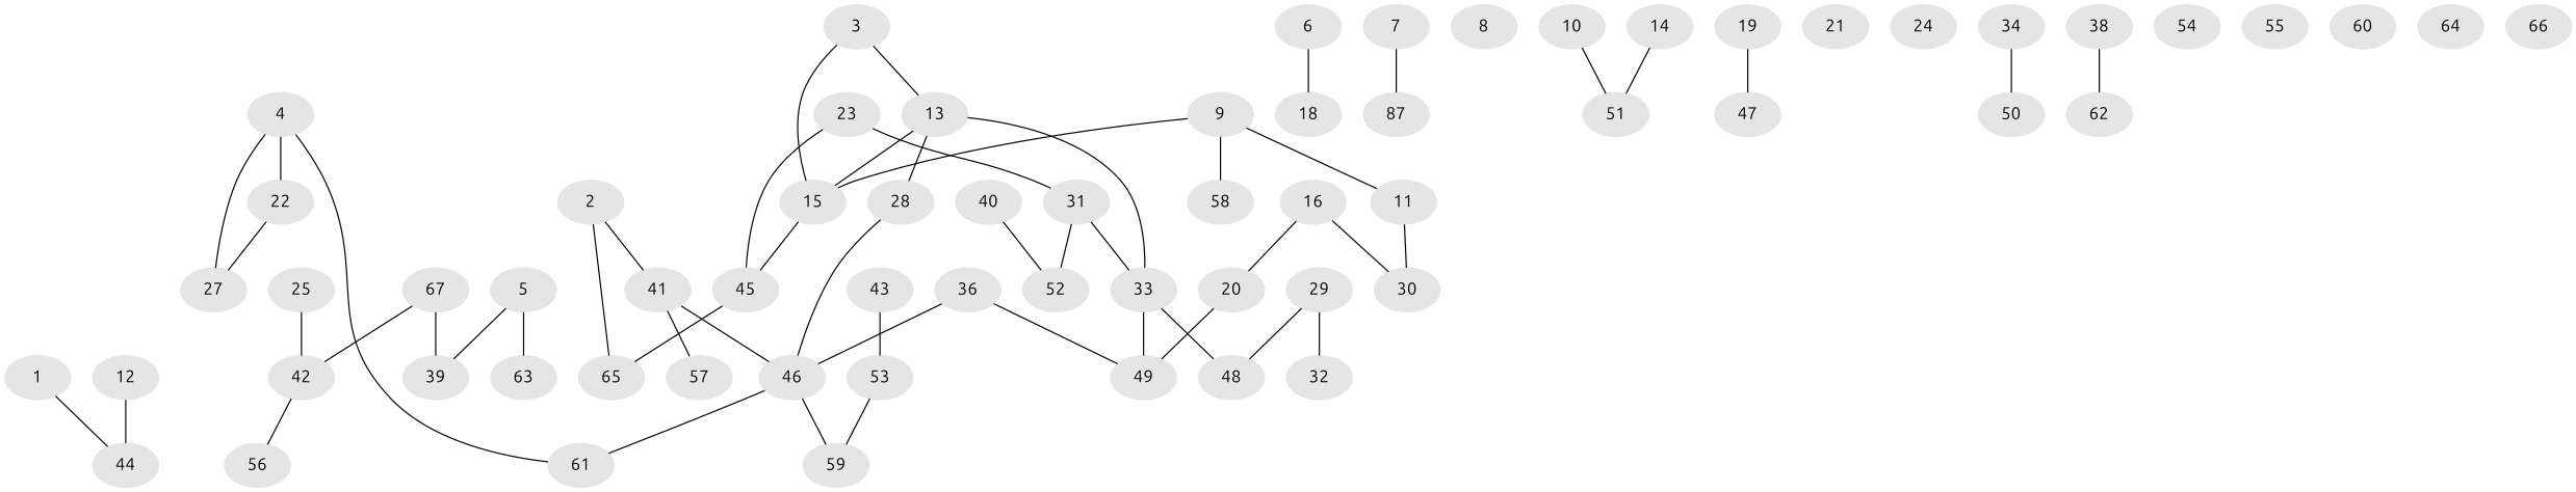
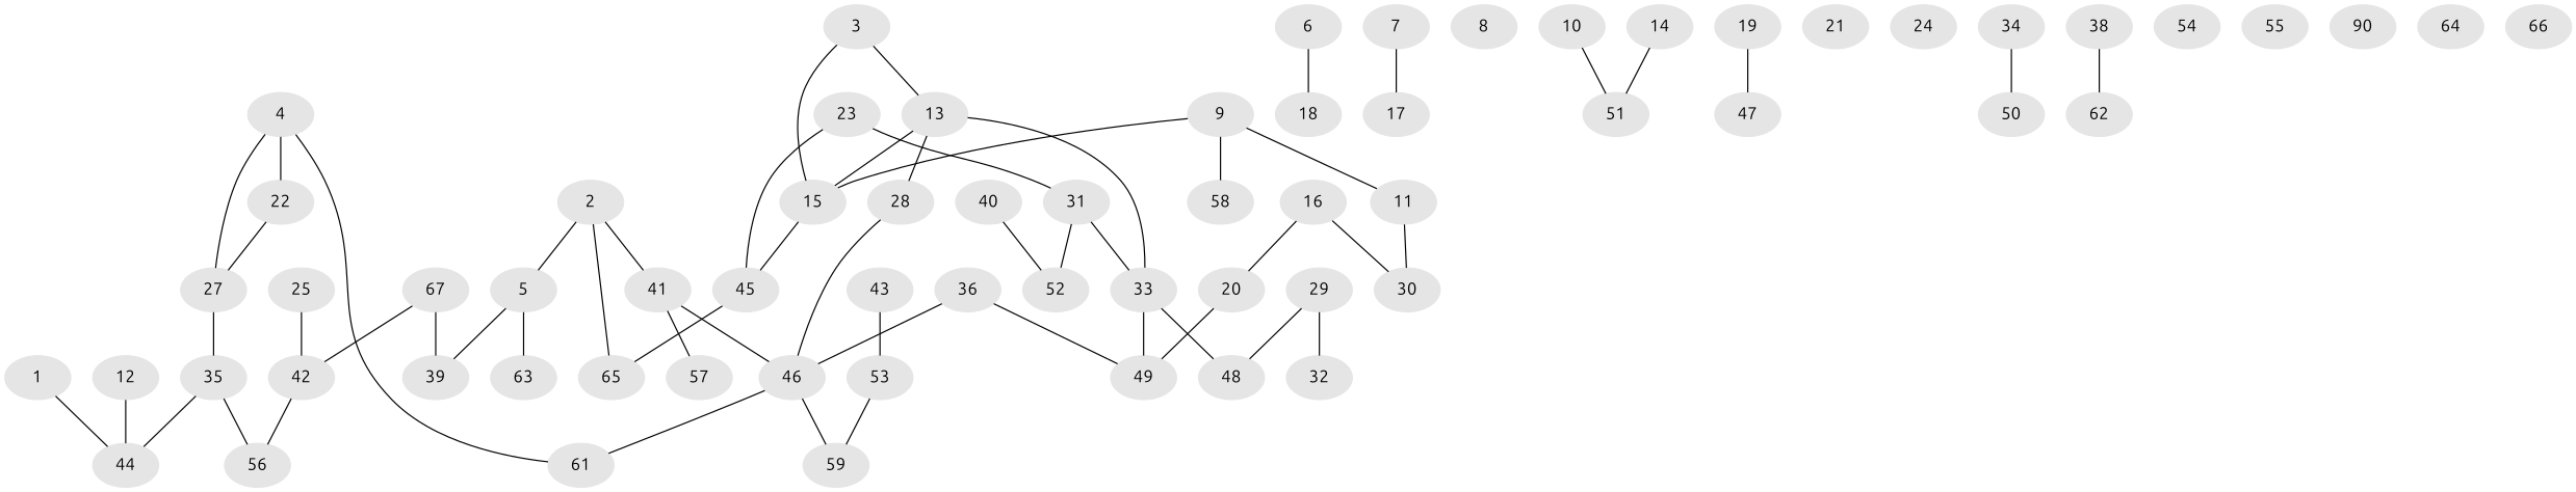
  graph {
    fontname=Ubuntu
    node [color=gray90 fontname=Ubuntu style=filled]
    edge [fontname=Ubuntu]
    1
    44
    2
    5
    41
    65
    39
    63
    46
    57
    3
    13
    15
    28
    33
    45
    4
    22
    27
    61
+   35
    6
    18
    7
-   17 [label=87]
+   17
    8
    9
    11
    58
    30
    10
    51
    12
    49
    48
    14
    16
    20
    19
    47
    21
    23
    31
    52
    24
    25
    42
    56
    59
    29
    32
    34
    50
    36
    n55 [label=67]
    38
    62
    40
    43
    53
    54
    55
-   60
+   60 [label=90]
    64
    66
    1 -- 44
+   2 -- 5
    2 -- 41
    2 -- 65
    5 -- 39
    5 -- 63
    41 -- 46
    41 -- 57
    46 -- 61
    46 -- 59
    3 -- 13
    3 -- 15
    13 -- 15
    13 -- 28
    13 -- 33
    15 -- 45
    28 -- 46
    33 -- 49
    33 -- 48
    45 -- 65
    4 -- 22
    4 -- 27
    4 -- 61
    22 -- 27
+   27 -- 35
+   35 -- 44
+   35 -- 56
    6 -- 18
    7 -- 17
    9 -- 15
    9 -- 11
    9 -- 58
    11 -- 30
    10 -- 51
    12 -- 44
    14 -- 51
    16 -- 30
    16 -- 20
    20 -- 49
    19 -- 47
    23 -- 45
    23 -- 31
    31 -- 33
    31 -- 52
    25 -- 42
    42 -- 56
    29 -- 48
    29 -- 32
    34 -- 50
    36 -- 46
    36 -- 49
    n55 -- 39
    n55 -- 42
    38 -- 62
    40 -- 52
    43 -- 53
    53 -- 59
  }
